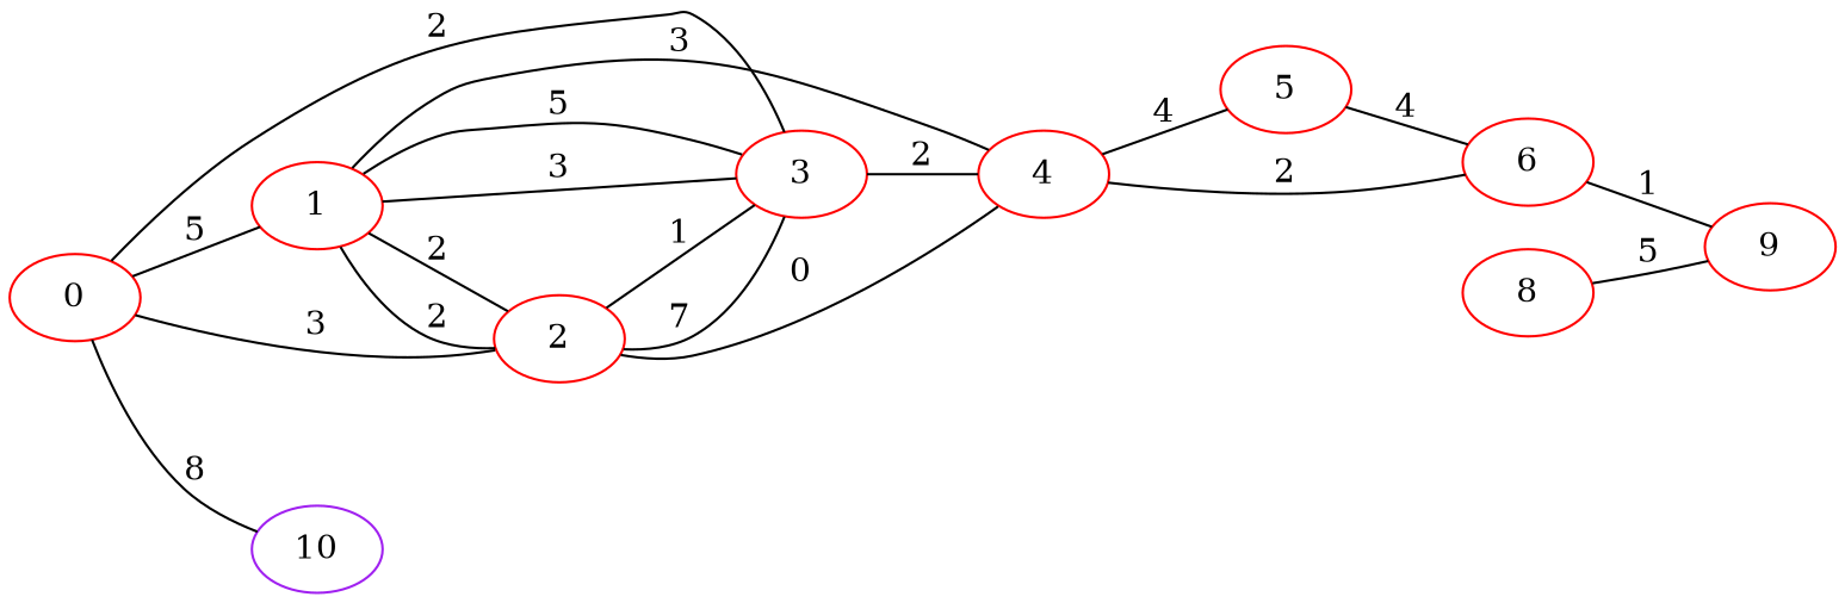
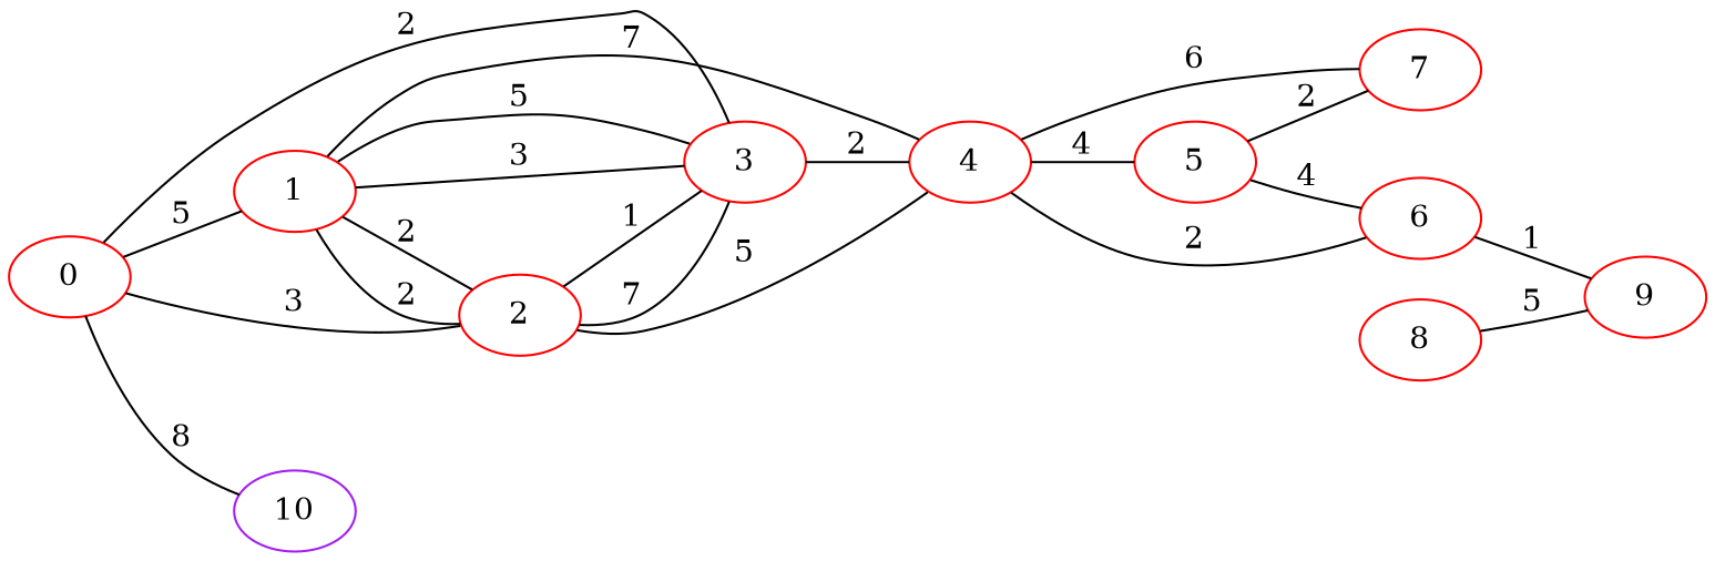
  graph {
    rankdir=LR
    node [color=red weight=1]
    0
    1
    2
    3
    10 [color=purple weight=4]
    4
    5
+   7
    6
    9
    8
    0 -- 1 [label=5]
    0 -- 2 [label=3]
    0 -- 3 [label=2]
    0 -- 10 [label=8]
    1 -- 2 [label=2]
    1 -- 2 [label=2]
    1 -- 3 [label=5]
    1 -- 3 [label=3]
-   1 -- 4 [label=3]
+   1 -- 4 [label=7]
    2 -- 3 [label=7]
    2 -- 3 [label=1]
-   2 -- 4 [label=0]
+   2 -- 4 [label=5]
    3 -- 4 [label=2]
    4 -- 5 [label=4]
+   4 -- 7 [label=6]
+   5 -- 7 [label=2]
    5 -- 6 [label=4]
    6 -- 4 [label=2]
    6 -- 9 [label=1]
    8 -- 9 [label=5]
  }
